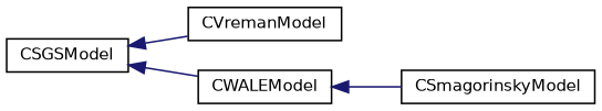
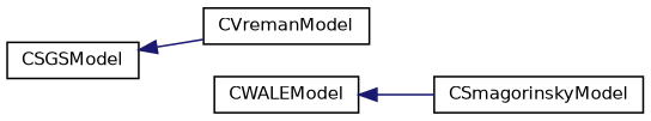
  digraph {
    rankdir=LR
    node [color=black fillcolor=white fontname=Helvetica fontsize=10 shape=record style=filled]
    edge [color=midnightblue dir=back fontname=Helvetica fontsize=10 labelfontname=Helvetica labelfontsize=10 style=solid]
    n1 [height=0.2 label=CSGSModel width=0.4]
    n2 [height=0.2 label=CVremanModel width=0.4]
    n3 [height=0.2 label=CWALEModel width=0.4]
    n4 [height=0.2 label=CSmagorinskyModel width=0.4]
    n1 -> n2
-   n1 -> n3
    n3 -> n4
  }
